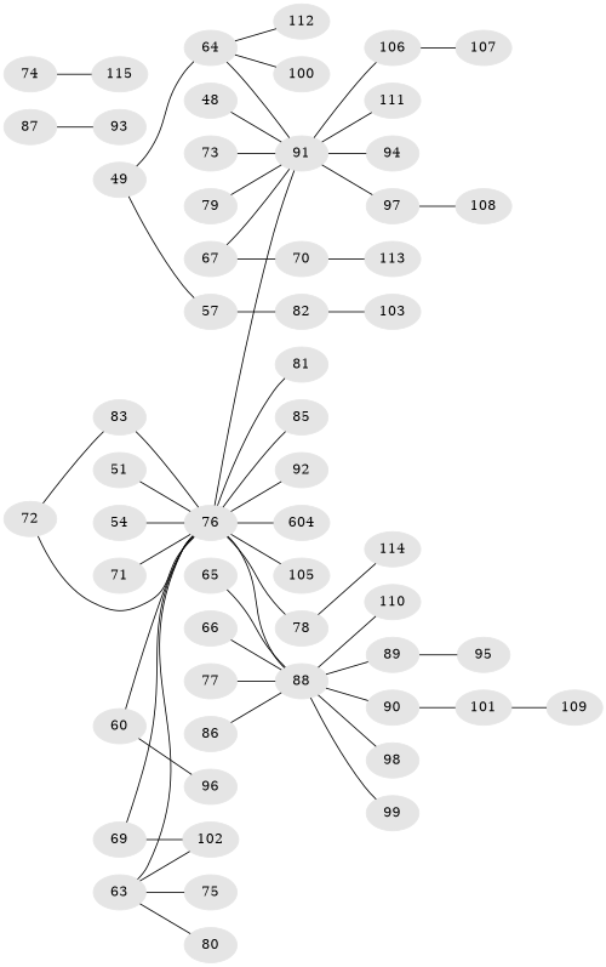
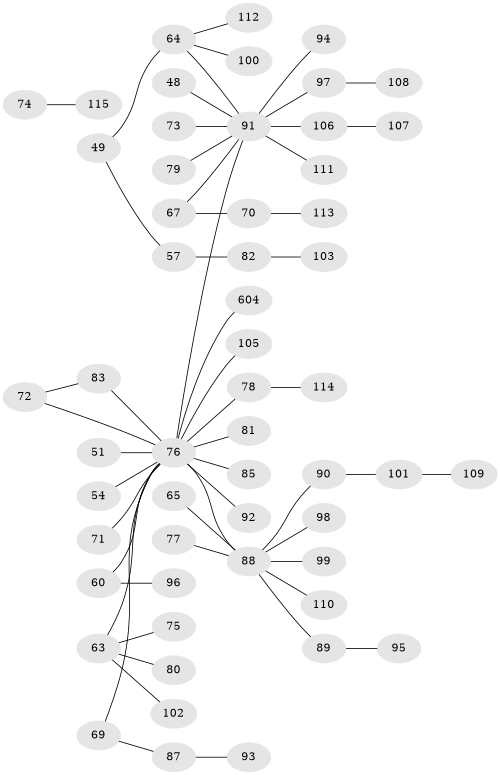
  graph {
    rankdir=LR
    node [color=gray90 style=filled]
    48 [super="+39"]
    91 [super="+52+7+24+27+33+43+35"]
    94
    97
    106 [super="+84"]
    111
    49
    57
    64 [super="+45"]
    82
    100
    112
    76 [super="+31+61+38+46"]
    88 [super="+1+2+9+13+62+23+14+30+37+42+68"]
    78
    81
    85
    92
    n19 [label=604]
    105
    51
    54
    103
    60
    96
    63 [super="+36+40+44"]
    75
    80
    102
    89
    90
    98
    99
    110
    65
-   66
    67
    70
    113
    69 [super="+55"]
    87
    93
    71
    72
    83
    73
    74 [super="+58+59"]
    115
    114
    77
    79
-   86
    95
    101
    109
    108
    107
    48 -- 91
    91 -- 94
    91 -- 97
    91 -- 106
    91 -- 111
    97 -- 108
    106 -- 107
    49 -- 57
    49 -- 64
    57 -- 82
    64 -- 91
    64 -- 100
    64 -- 112
    82 -- 103
    76 -- 91
    76 -- 88
    76 -- 78
    76 -- 81
    76 -- 85
    76 -- 92
    76 -- n19
    76 -- 105
    88 -- 89
    88 -- 90
    88 -- 98
    88 -- 99
    88 -- 110
    78 -- 114
    51 -- 76
    54 -- 76
    60 -- 76
    60 -- 96
    63 -- 76
    63 -- 75
    63 -- 80
    63 -- 102
    89 -- 95
    90 -- 101
    65 -- 88
-   66 -- 88
    67 -- 91
    67 -- 70
    70 -- 113
    69 -- 76
-   69 -- 102
+   69 -- 87
    87 -- 93
    71 -- 76
    72 -- 76
    72 -- 83
    83 -- 76
    73 -- 91
    74 -- 115
    77 -- 88
    79 -- 91
-   86 -- 88
    101 -- 109
  }
